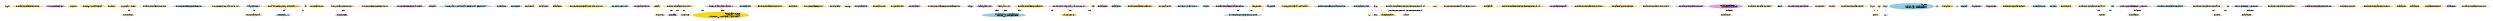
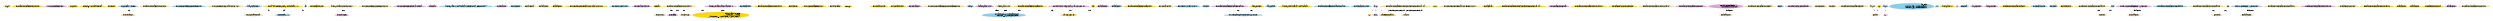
  digraph {
    node [cluster="Humanizer.MetricNumeralExtensions.FromMetric(string)" color=red fillcolor=khaki span="0-0" style=filled]
    edge [arrowhead=normal color=brown style=dashed]
    n1 [color=brown community=0 label="input == null" prediction=0 span="82-82"]
    n2 [fillcolor=gold label="Entry Humanizer.MetricNumeralExtensions.FromMetric(string)" span="80-80"]
    n3 [community=0 fillcolor=plum label="throw new ArgumentNullException(''input'');" prediction=1 span="82-82"]
    n4 [color=brown community=0 fillcolor=gold label="input = input.Trim()" prediction=2 span="83-83"]
    n5 [color=deeppink community=0 fillcolor=gold label="input.Length == 0 || input.IsInvalidMetricNumeral()" prediction=3 span="84-84"]
    n6 [cluster="string.Trim()" color=deeppink fillcolor=gold label="Entry string.Trim()"]
-   n7 [community=0 label="input = input.Replace('' '', String.Empty)" prediction=4 span="86-86"]
+   n7 [community=0 fillcolor=skyblue label="input = input.Replace('' '', String.Empty)" prediction=4 span="86-86"]
    n8 [community=0 label="return Double.Parse(input);" prediction=4 span="88-88"]
    n9 [color=deeppink label="Exit Humanizer.MetricNumeralExtensions.FromMetric(string)" span="80-80"]
    n10 [cluster="System.ArgumentNullException.ArgumentNullException(string)" color=deeppink fillcolor=skyblue label="Entry System.ArgumentNullException.ArgumentNullException(string)"]
    n11 [color=brown community=0 label="throw new ArgumentException(''Empty or invalid Metric string.'', ''input'');" prediction=5 span="85-85"]
    n12 [cluster="string.IsInvalidMetricNumeral()" color=brown label="Entry string.IsInvalidMetricNumeral()" span="146-146"]
    n13 [community=0 fillcolor=skyblue label="var last = input[input.Length - 1]" prediction=6 span="87-87"]
    n14 [cluster="lambda expression" color=teal community=0 fillcolor=skyblue label="(symbols.IndexOf(last) + 1) * 3" prediction=6 span="89-89"]
    n15 [cluster="string.Replace(string, string)" color=teal fillcolor=gold label="Entry string.Replace(string, string)"]
    n16 [color=deeppink community=0 label="var number = Double.Parse(input.Remove(input.Length - 1))" prediction=8 span="90-90"]
    n17 [color=deeppink community=0 fillcolor=plum label="return number * exponent;" prediction=8 span="92-92"]
    n18 [cluster="System.ArgumentException.ArgumentException(string, string)" label="Entry System.ArgumentException.ArgumentException(string, string)"]
    n19 [cluster="System.Collections.Generic.ICollection<char>.IndexOf(char)" color=teal fillcolor=plum label="Entry System.Collections.Generic.ICollection<char>.IndexOf(char)" span="164-164"]
    n20 [color=deeppink community=0 fillcolor=plum label="!Char.IsLetter(last)" prediction=9 span="88-88"]
    n21 [color=deeppink community=0 fillcolor=gold label="Func<char[], double> getExponent = symbols => (symbols.IndexOf(last) + 1) * 3" prediction=6 span="89-89"]
    n22 [color=teal community=0 fillcolor=skyblue label="var exponent = Math.Pow(10, Symbols[0].Contains(last) ? getExponent(Symbols[0]) : -getExponent(Symbols[1]))" prediction=12 span="91-91"]
    n23 [cluster="double.Parse(string)" color=teal fillcolor=plum label="Entry double.Parse(string)"]
    n24 [cluster="string.Remove(int)" color=teal fillcolor=skyblue label="Entry string.Remove(int)"]
    n25 [cluster="char.IsLetter(char)" label="Entry char.IsLetter(char)"]
    n26 [color=brown fillcolor=skyblue label=last cluster="" span=""]
    n27 [cluster="lambda expression" label="Entry lambda expression" span="89-89"]
    n28 [cluster="lambda expression" color=teal fillcolor=gold label="Exit lambda expression" span="89-89"]
    n29 [cluster="System.Collections.Generic.IEnumerable<TSource>.Contains<TSource>(TSource)" color=teal fillcolor=gold label="Entry System.Collections.Generic.IEnumerable<TSource>.Contains<TSource>(TSource)"]
    n30 [cluster="System.Func<T, TResult>.Invoke(T)" color=teal fillcolor=skyblue label="Entry System.Func<T, TResult>.Invoke(T)"]
    n31 [cluster="System.Math.Pow(double, double)" color=deeppink fillcolor=plum label="Entry System.Math.Pow(double, double)"]
    n32 [cluster="Humanizer.MetricNumeralExtensions.ToMetric(double, bool)" community=0 fillcolor=gold label="input.Equals(0)" prediction=14 span="112-112"]
    n33 [cluster="Humanizer.MetricNumeralExtensions.ToMetric(double, bool)" label="Entry Humanizer.MetricNumeralExtensions.ToMetric(double, bool)" span="110-110"]
    n34 [cluster="Humanizer.MetricNumeralExtensions.ToMetric(double, bool)" community=0 label="return input.ToString();" prediction=15 span="112-112"]
    n35 [cluster="Humanizer.MetricNumeralExtensions.ToMetric(double, bool)" color=teal community=0 fillcolor=plum label="input.IsOutOfRange()" prediction=15 span="113-113"]
    n36 [cluster="Humanizer.MetricNumeralExtensions.ToMetric(double, bool)" color=teal community=0 fillcolor=gold label="return input * Math.Pow(1000, -exponent)\r\n                                + (isSplitedBySpace ? '' '' : String.Empty)\r\n                                + (Math.Sign(exponent) == 1 ? Symbols[0][exponent - 1] : Symbols[1][-exponent - 1]);" prediction=15 span="116-118"]
    n37 [cluster="Humanizer.MetricNumeralExtensions.ToMetric(double, bool)" color=teal community=0 label="return input.ToString();" prediction=15 span="115-115"]
    n38 [cluster="double.Equals(double)" color=teal fillcolor=skyblue label="Entry double.Equals(double)"]
    n39 [cluster="Humanizer.MetricNumeralExtensions.ToMetric(double, bool)" fillcolor=gold label="Exit Humanizer.MetricNumeralExtensions.ToMetric(double, bool)" span="110-110"]
    n40 [cluster="double.ToString()" fillcolor=gold label="Entry double.ToString()"]
    n41 [cluster="Humanizer.MetricNumeralExtensions.ToMetric(double, bool)" color=brown community=0 fillcolor=gold label="throw new ArgumentOutOfRangeException(''input'');" prediction=17 span="113-113"]
    n42 [cluster="Humanizer.MetricNumeralExtensions.ToMetric(double, bool)" color=brown community=0 fillcolor=plum label="var exponent = (int)Math.Floor(Math.Log10(Math.Abs(input)) / 3)" prediction=15 span="114-114"]
    n43 [cluster="double.IsOutOfRange()" color=brown label="Entry double.IsOutOfRange()" span="126-126"]
    n44 [cluster="Humanizer.MetricNumeralExtensions.ToMetric(double, bool)" color=deeppink community=0 fillcolor=gold label="exponent == 0" prediction=19 span="115-115"]
-   n45 [cluster="System.Math.Abs(double)" color=teal fillcolor=plum label="Entry System.Math.Abs(double)"]
    n46 [cluster="System.Math.Log10(double)" fillcolor=gold label="Entry System.Math.Log10(double)"]
    n47 [cluster="System.Math.Floor(double)" color=teal fillcolor=gold label="Entry System.Math.Floor(double)"]
    n48 [cluster="System.Math.Sign(int)" fillcolor=plum label="Entry System.Math.Sign(int)"]
    n49 [cluster="System.ArgumentOutOfRangeException.ArgumentOutOfRangeException(string)" color=deeppink label="Entry System.ArgumentOutOfRangeException.ArgumentOutOfRangeException(string)"]
    n50 [cluster="Humanizer.MetricNumeralExtensions.IsOutOfRange(double)" color=deeppink community=0 fillcolor=skyblue label="int limit = 27" prediction=22 span="128-128"]
    n51 [cluster="Humanizer.MetricNumeralExtensions.IsOutOfRange(double)" fillcolor=gold label="Entry Humanizer.MetricNumeralExtensions.IsOutOfRange(double)" span="126-126"]
    n52 [cluster="Humanizer.MetricNumeralExtensions.IsOutOfRange(double)" color=deeppink community=0 fillcolor=skyblue label="return (Math.Sign(input) == 1 && outside(smallLimit, bigLimit))\r\n                               || (Math.Sign(input) == -1 && outside(-bigLimit, -smallLimit));" prediction=23 span="132-133"]
    n53 [cluster="lambda expression" community=0 fillcolor=gold label="!(max > input && input > min)" prediction=23 span="131-131"]
    n54 [cluster="Humanizer.MetricNumeralExtensions.IsOutOfRange(double)" color=deeppink community=0 label="var bigLimit = Math.Pow(10, limit)" prediction=23 span="129-129"]
    n55 [cluster="Humanizer.MetricNumeralExtensions.IsOutOfRange(double)" color=brown community=0 fillcolor=plum label="var smallLimit = Math.Pow(10, -limit)" prediction=23 span="130-130"]
    n56 [cluster="Humanizer.MetricNumeralExtensions.IsOutOfRange(double)" community=0 fillcolor=plum label="Func<double, double, bool> outside = (min, max) => !(max > input && input > min)" prediction=23 span="131-131"]
    n57 [color=deeppink fillcolor=gold label=double cluster="" span=""]
    n58 [cluster="lambda expression" fillcolor=plum label="Entry lambda expression" span="131-131"]
    n59 [cluster="lambda expression" color=brown fillcolor=skyblue label="Exit lambda expression" span="131-131"]
    n60 [cluster="Humanizer.MetricNumeralExtensions.IsOutOfRange(double)" color=deeppink fillcolor=gold label="Exit Humanizer.MetricNumeralExtensions.IsOutOfRange(double)" span="126-126"]
    n61 [cluster="System.Math.Sign(double)" color=brown label="Entry System.Math.Sign(double)"]
    n62 [cluster="System.Func<T1, T2, TResult>.Invoke(T1, T2)" color=brown fillcolor=skyblue label="Entry System.Func<T1, T2, TResult>.Invoke(T1, T2)"]
    n63 [cluster="Humanizer.MetricNumeralExtensions.IsInvalidMetricNumeral(string)" community=0 fillcolor=skyblue label="double number" prediction=28 span="148-148"]
    n64 [cluster="Humanizer.MetricNumeralExtensions.IsInvalidMetricNumeral(string)" color=teal fillcolor=plum label="Entry Humanizer.MetricNumeralExtensions.IsInvalidMetricNumeral(string)" span="146-146"]
    n65 [cluster="Humanizer.MetricNumeralExtensions.IsInvalidMetricNumeral(string)" color=brown community=0 fillcolor=skyblue label="return !Double.TryParse(isSymbol ? input.Remove(index) : input, out number);" prediction=29 span="152-152"]
    n66 [cluster="Humanizer.MetricNumeralExtensions.IsInvalidMetricNumeral(string)" color=deeppink community=0 fillcolor=gold label="var index = input.Length - 1" prediction=29 span="149-149"]
    n67 [cluster="Humanizer.MetricNumeralExtensions.IsInvalidMetricNumeral(string)" color=brown community=0 fillcolor=skyblue label="var last = input[index]" prediction=30 span="150-150"]
    n68 [cluster="Humanizer.MetricNumeralExtensions.IsInvalidMetricNumeral(string)" community=0 fillcolor=gold label="var isSymbol = Symbols[0].Contains(last) || Symbols[1].Contains(last)" prediction=32 span="151-151"]
    n69 [cluster="Humanizer.MetricNumeralExtensions.IsInvalidMetricNumeral(string)" color=teal fillcolor=skyblue label="Exit Humanizer.MetricNumeralExtensions.IsInvalidMetricNumeral(string)" span="146-146"]
    n70 [cluster="double.TryParse(string, out double)" fillcolor=skyblue label="Entry double.TryParse(string, out double)"]
    n71 [cluster="Humanizer.MetricNumeralExtensions.IndexOf(System.Collections.Generic.ICollection<char>, char)" color=deeppink community=0 fillcolor=plum label="var i = 0" prediction=33 span="166-166"]
    n72 [cluster="Humanizer.MetricNumeralExtensions.IndexOf(System.Collections.Generic.ICollection<char>, char)" community=0 fillcolor=gold label="chars.ElementAt(i).Equals(value)" prediction=33 span="167-167"]
    n73 [cluster="Humanizer.MetricNumeralExtensions.IndexOf(System.Collections.Generic.ICollection<char>, char)" color=teal community=0 fillcolor=skyblue label="return i;" prediction=33 span="168-168"]
    n74 [cluster="Humanizer.MetricNumeralExtensions.IndexOf(System.Collections.Generic.ICollection<char>, char)" color=brown community=0 fillcolor=gold label="i++" prediction=33 span="166-166"]
    n75 [cluster="Humanizer.MetricNumeralExtensions.IndexOf(System.Collections.Generic.ICollection<char>, char)" color=brown label="Entry Humanizer.MetricNumeralExtensions.IndexOf(System.Collections.Generic.ICollection<char>, char)" span="164-164"]
    n76 [cluster="Humanizer.MetricNumeralExtensions.IndexOf(System.Collections.Generic.ICollection<char>, char)" color=deeppink community=0 label="i < chars.Count" prediction=33 span="166-166"]
    n77 [cluster="Humanizer.MetricNumeralExtensions.IndexOf(System.Collections.Generic.ICollection<char>, char)" color=deeppink community=0 fillcolor=gold label="return -1;" prediction=38 span="169-169"]
    n78 [cluster="System.Collections.Generic.IEnumerable<TSource>.ElementAt<TSource>(int)" color=deeppink label="Entry System.Collections.Generic.IEnumerable<TSource>.ElementAt<TSource>(int)"]
    n79 [cluster="char.Equals(char)" fillcolor=gold label="Entry char.Equals(char)"]
    n80 [cluster="Humanizer.MetricNumeralExtensions.IndexOf(System.Collections.Generic.ICollection<char>, char)" color=teal fillcolor=gold label="Exit Humanizer.MetricNumeralExtensions.IndexOf(System.Collections.Generic.ICollection<char>, char)" span="164-164"]
    n81 [cluster="System.Diagnostics.Debugger.Break()" color=brown file="MetricNumeralTests.cs" fillcolor=plum label="Entry System.Diagnostics.Debugger.Break()"]
    n82 [cluster="Humanizer.Tests.MetricNumeralTests.ToMetric(string, double, bool)" color=teal file="MetricNumeralTests.cs" fillcolor=gold label="Entry Humanizer.Tests.MetricNumeralTests.ToMetric(string, double, bool)" span="16-16"]
    n83 [cluster="Humanizer.Tests.MetricNumeralTests.ToMetric(string, double, bool)" color=brown community=0 file="MetricNumeralTests.cs" fillcolor=gold label="Assert.Equal(expected, input.ToMetric(isSplitedBySpace))" prediction=39 span="18-18"]
    n84 [cluster="Humanizer.Tests.MetricNumeralTests.ToMetric(string, double, bool)" file="MetricNumeralTests.cs" label="Exit Humanizer.Tests.MetricNumeralTests.ToMetric(string, double, bool)" span="16-16"]
    n85 [cluster="Humanizer.Tests.MetricNumeralTests.FromMetricOnNull()" file="MetricNumeralTests.cs" fillcolor=plum label="Entry Humanizer.Tests.MetricNumeralTests.FromMetricOnNull()" span="56-56"]
    n86 [cluster="Humanizer.Tests.MetricNumeralTests.FromMetricOnNull()" color=brown community=1 file="MetricNumeralTests.cs" fillcolor=plum label="Assert.Throws<ArgumentNullException>(() =>\r\n                                MetricNumeralExtensions.FromMetric(null))" prediction=40 span="58-59"]
    n87 [cluster="lambda expression" color=deeppink file="MetricNumeralTests.cs" label="Entry lambda expression" span="58-59"]
    n88 [cluster="Humanizer.Tests.MetricNumeralTests.FromMetricOnNull()" color=brown file="MetricNumeralTests.cs" label="Exit Humanizer.Tests.MetricNumeralTests.FromMetricOnNull()" span="56-56"]
    n89 [cluster="Unk.>" color=brown file="MetricNumeralTests.cs" fillcolor=skyblue label="Entry Unk.>" span=""]
    n90 [cluster="double.ToString(string, System.IFormatProvider)" file="MetricNumeralTests.cs" fillcolor=plum label="Entry double.ToString(string, System.IFormatProvider)"]
    n91 [cluster="string.FromMetric()" color=deeppink file="MetricNumeralTests.cs" label="Entry string.FromMetric()" span="80-80"]
    n92 [cluster="Unk.True" file="MetricNumeralTests.cs" label="Entry Unk.True" span=""]
    n93 [cluster="Humanizer.Tests.MetricNumeralTests.TestAllSymbols()" file="MetricNumeralTests.cs" label="Entry Humanizer.Tests.MetricNumeralTests.TestAllSymbols()" span="64-64"]
    n94 [cluster="Humanizer.Tests.MetricNumeralTests.TestAllSymbols()" color=brown community=0 file="MetricNumeralTests.cs" label="var b = true" prediction=41 span="66-66"]
    n95 [cluster="Humanizer.Tests.MetricNumeralTests.TestAllSymbols()" community=0 file="MetricNumeralTests.cs" label="Assert.True(b)" prediction=41 span="81-81"]
    n96 [cluster="Humanizer.Tests.MetricNumeralTests.TestAllSymbols()" color=deeppink community=0 file="MetricNumeralTests.cs" fillcolor=skyblue label="var i = -24" prediction=42 span="67-67"]
    n97 [cluster="Humanizer.Tests.MetricNumeralTests.TestAllSymbols()" color=deeppink community=0 file="MetricNumeralTests.cs" fillcolor=plum label="i++" prediction=42 span="67-67"]
    n98 [cluster="Humanizer.Tests.MetricNumeralTests.TestAllSymbols()" color=teal community=0 file="MetricNumeralTests.cs" fillcolor=gold label="b &= c" prediction=41 span="79-79"]
    n99 [cluster="Humanizer.Tests.MetricNumeralTests.TestAllSymbols()" color=brown community=0 file="MetricNumeralTests.cs" fillcolor=skyblue label="var c = Equals(\r\n                                        origin.ToString(''0.##E+0'', CultureInfo.InvariantCulture),\r\n                                        from.ToString(''0.##E+0'', CultureInfo.InvariantCulture))" prediction=45 span="73-75"]
    n100 [cluster="Humanizer.Tests.MetricNumeralTests.TestAllSymbols()" community=0 file="MetricNumeralTests.cs" fillcolor=skyblue label="i < 27" prediction=46 span="67-67"]
    n101 [cluster="Humanizer.Tests.MetricNumeralTests.TestAllSymbols()" community=0 file="MetricNumeralTests.cs" fillcolor=gold label="var origin = Math.Pow(10, i)" prediction=47 span="69-69"]
    n102 [cluster="Humanizer.Tests.MetricNumeralTests.TestAllSymbols()" color=brown community=0 file="MetricNumeralTests.cs" fillcolor=plum label="!c" prediction=49 span="76-76"]
    n103 [cluster="Humanizer.Tests.MetricNumeralTests.TestAllSymbols()" color=teal community=0 file="MetricNumeralTests.cs" fillcolor=skyblue label="Debugger.Break()" prediction=50 span="77-77"]
    n104 [cluster="Humanizer.Tests.MetricNumeralTests.TestAllSymbols()" color=teal community=0 file="MetricNumeralTests.cs" fillcolor=plum label="var to = origin.ToMetric()" prediction=51 span="70-70"]
    n105 [cluster="Humanizer.Tests.MetricNumeralTests.TestAllSymbols()" community=0 file="MetricNumeralTests.cs" fillcolor=plum label="var from = to.FromMetric()" prediction=52 span="71-71"]
    n106 [cluster="Humanizer.Tests.MetricNumeralTests.TestAllSymbols()" color=brown file="MetricNumeralTests.cs" fillcolor=gold label="Exit Humanizer.Tests.MetricNumeralTests.TestAllSymbols()" span="64-64"]
    n107 [cluster="object.Equals(object, object)" color=teal file="MetricNumeralTests.cs" fillcolor=skyblue label="Entry object.Equals(object, object)"]
    n108 [cluster="Unk.Equal" color=teal file="MetricNumeralTests.cs" fillcolor=skyblue label="Entry Unk.Equal" span=""]
    n109 [cluster="double.ToMetric(bool)" color=brown file="MetricNumeralTests.cs" fillcolor=gold label="Entry double.ToMetric(bool)" span="110-110"]
    n110 [cluster="Humanizer.Tests.MetricNumeralTests.ToMetricOnInvalid(double)" color=brown file="MetricNumeralTests.cs" label="Entry Humanizer.Tests.MetricNumeralTests.ToMetricOnInvalid(double)" span="26-26"]
    n111 [cluster="lambda expression" color=deeppink community=0 file="MetricNumeralTests.cs" label="input.ToMetric()" prediction=56 span="28-28"]
    n112 [cluster="Humanizer.Tests.MetricNumeralTests.ToMetricOnInvalid(double)" color=brown community=0 file="MetricNumeralTests.cs" fillcolor=plum label="Assert.Throws<ArgumentOutOfRangeException>(() => input.ToMetric())" prediction=53 span="28-28"]
    n113 [cluster="lambda expression" color=deeppink file="MetricNumeralTests.cs" label="Entry lambda expression" span="28-28"]
    n114 [cluster="Humanizer.Tests.MetricNumeralTests.ToMetricOnInvalid(double)" color=teal file="MetricNumeralTests.cs" fillcolor=skyblue label="Exit Humanizer.Tests.MetricNumeralTests.ToMetricOnInvalid(double)" span="26-26"]
    n115 [cluster="Humanizer.Tests.MetricNumeralTests.FromMetricOnInvalid(string)" color=brown file="MetricNumeralTests.cs" label="Entry Humanizer.Tests.MetricNumeralTests.FromMetricOnInvalid(string)" span="50-50"]
    n116 [cluster="lambda expression" color=brown community=0 file="MetricNumeralTests.cs" label="input.FromMetric()" prediction=57 span="52-52"]
    n117 [cluster="Humanizer.Tests.MetricNumeralTests.FromMetricOnInvalid(string)" community=0 file="MetricNumeralTests.cs" fillcolor=skyblue label="Assert.Throws<ArgumentException>(() => input.FromMetric())" prediction=54 span="52-52"]
    n118 [cluster="lambda expression" color=teal file="MetricNumeralTests.cs" label="Entry lambda expression" span="52-52"]
    n119 [cluster="Humanizer.Tests.MetricNumeralTests.FromMetricOnInvalid(string)" file="MetricNumeralTests.cs" label="Exit Humanizer.Tests.MetricNumeralTests.FromMetricOnInvalid(string)" span="50-50"]
    n120 [cluster="Humanizer.Tests.MetricNumeralTests.FromMetric(double, string)" color=brown file="MetricNumeralTests.cs" fillcolor=plum label="Entry Humanizer.Tests.MetricNumeralTests.FromMetric(double, string)" span="37-37"]
    n121 [cluster="Humanizer.Tests.MetricNumeralTests.FromMetric(double, string)" community=0 file="MetricNumeralTests.cs" label="Assert.Equal(expected, input.FromMetric())" prediction=55 span="39-39"]
    n122 [cluster="Humanizer.Tests.MetricNumeralTests.FromMetric(double, string)" color=teal file="MetricNumeralTests.cs" fillcolor=gold label="Exit Humanizer.Tests.MetricNumeralTests.FromMetric(double, string)" span="37-37"]
    n123 [cluster="lambda expression" color=teal file="MetricNumeralTests.cs" fillcolor=gold label="Exit lambda expression" span="28-28"]
    n124 [cluster="lambda expression" color=teal file="MetricNumeralTests.cs" fillcolor=gold label="Exit lambda expression" span="52-52"]
    n125 [cluster="lambda expression" color=deeppink community=0 file="MetricNumeralTests.cs" fillcolor=gold label="MetricNumeralExtensions.FromMetric(null)" prediction=58 span="59-59"]
    n126 [cluster="lambda expression" color=teal file="MetricNumeralTests.cs" fillcolor=plum label="Exit lambda expression" span="58-59"]
    n127 [file="MetricNumeralTests.cs" label="Entry Humanizer.MetricNumeralExtensions.FromMetric(string)" span="80-80"]
    n128 [color=brown file="MetricNumeralTests.cs" fillcolor=skyblue label=double cluster="" span=""]
    n129 [color=deeppink file="MetricNumeralTests.cs" label=string cluster="" span=""]
    n7 -> n8 [arrowhead=odot color=teal label=string]
-   n13 -> n12 [label=last]
+   n13 -> n14 [label=last]
    n16 -> n17 [color=teal label=number]
    n21 -> n14 [arrowhead=odot color=blue label="char[]"]
    n26 -> n14 [arrowhead=odot color=teal label=last]
    n33 -> n34 [arrowhead=odot label=double]
    n33 -> n35 [color=blue label=double]
    n33 -> n36 [label=double]
    n33 -> n37 [color=blue label=double]
    n42 -> n36 [arrowhead=odot color=teal label=exponent]
    n51 -> n52 [color=teal label=double]
    n51 -> n53 [arrowhead=odot label=double]
    n54 -> n52 [color=blue label=bigLimit]
    n55 -> n52 [arrowhead=odot label=smallLimit]
    n56 -> n53 [color=blue label=double]
    n57 -> n53 [label=double]
    n64 -> n65 [color=teal label=string]
    n66 -> n65 [color=teal label=index]
    n71 -> n72 [label=i]
    n71 -> n73 [label=i]
    n71 -> n74 [label=i]
    n74 -> n74 [label=i]
    n75 -> n72 [arrowhead=odot color=teal label="System.Collections.Generic.ICollection<char>"]
    n75 -> n76 [label="System.Collections.Generic.ICollection<char>"]
    n86 -> n87 [color=blue label="lambda expression"]
    n94 -> n95 [label=b]
    n96 -> n97 [arrowhead=odot color=teal label=i]
    n97 -> n97 [arrowhead=odot color=teal label=i]
    n98 -> n95 [color=blue label=b]
    n110 -> n111 [arrowhead=odot color=blue label=double]
    n112 -> n113 [color=blue label="lambda expression"]
    n115 -> n116 [arrowhead=odot color=teal label=string]
    n117 -> n118 [label="lambda expression"]
    n128 -> n111 [arrowhead=odot color=teal label=double]
    n129 -> n116 [arrowhead=odot color=blue label=string]
  }
